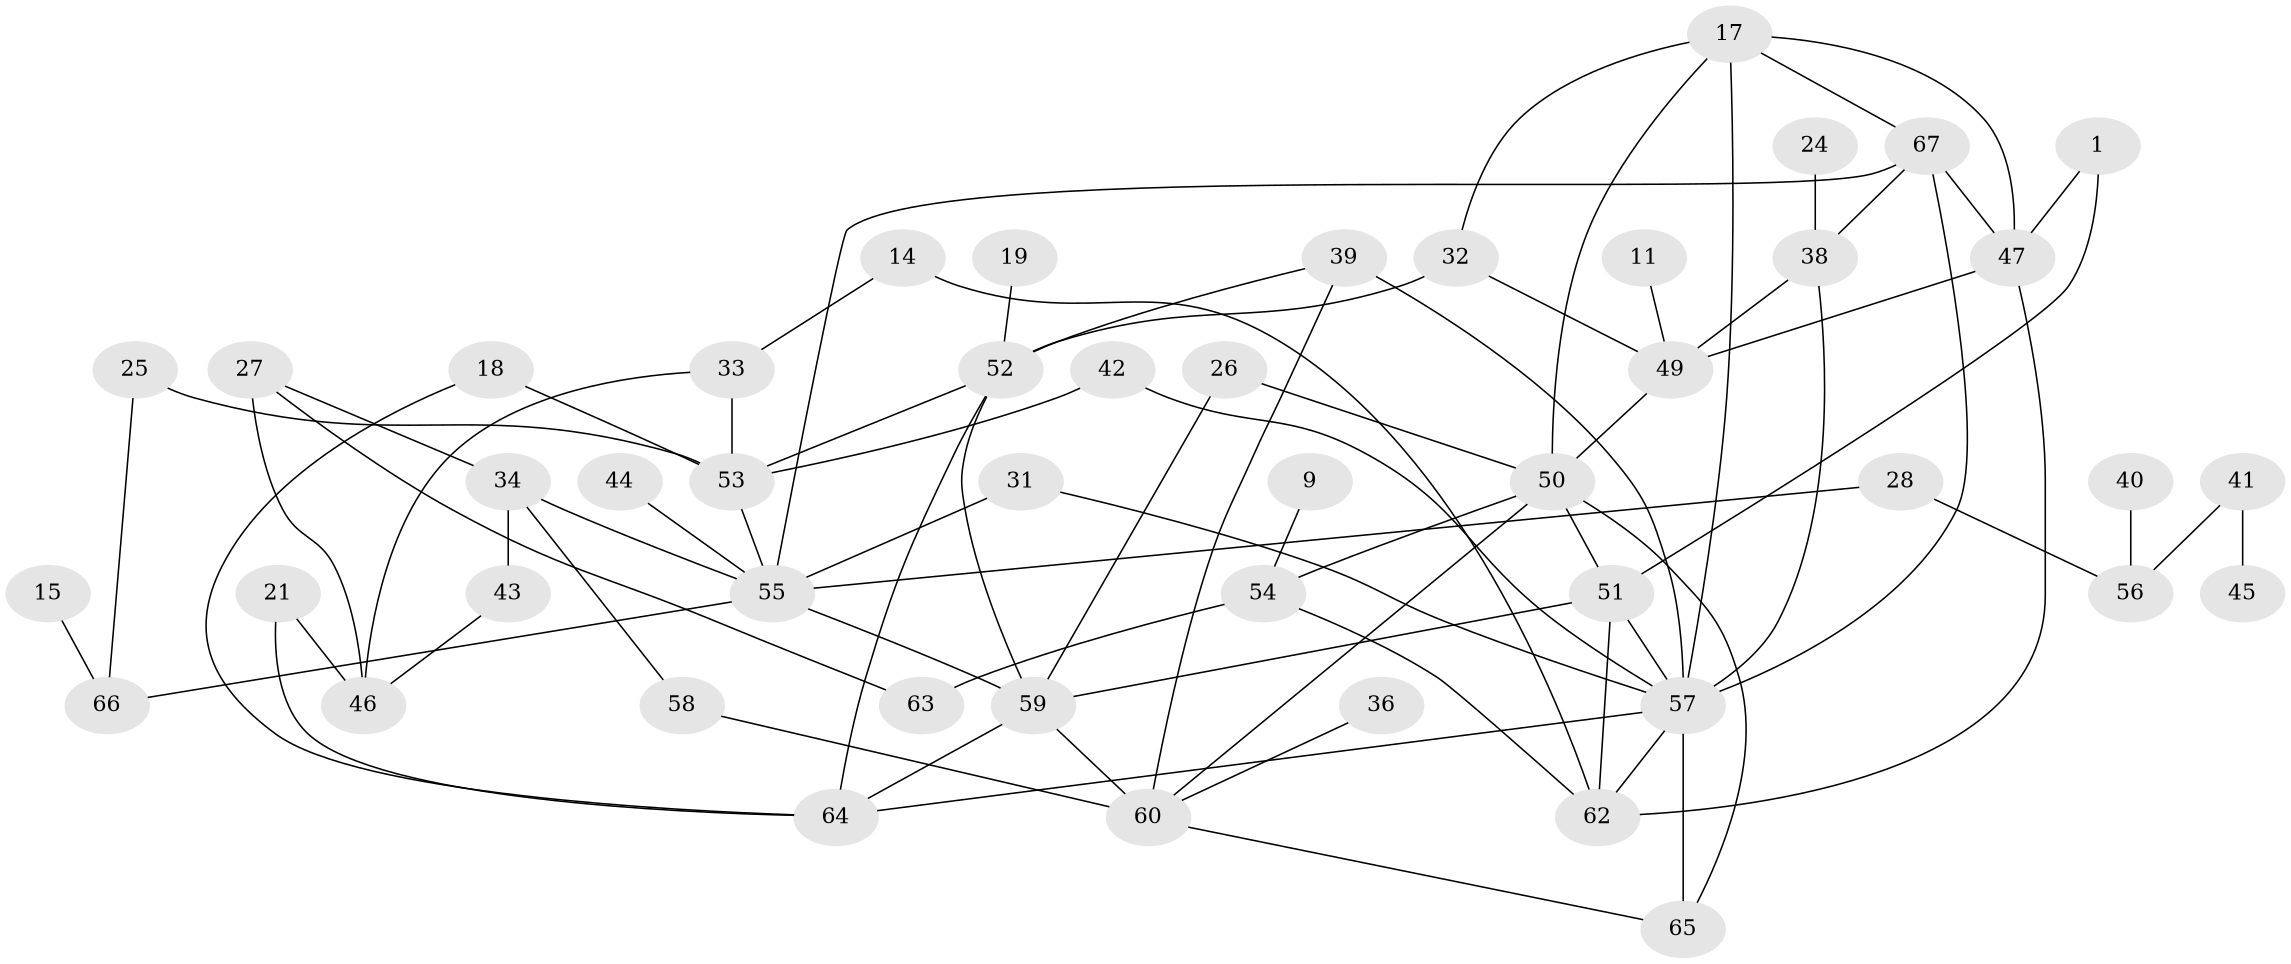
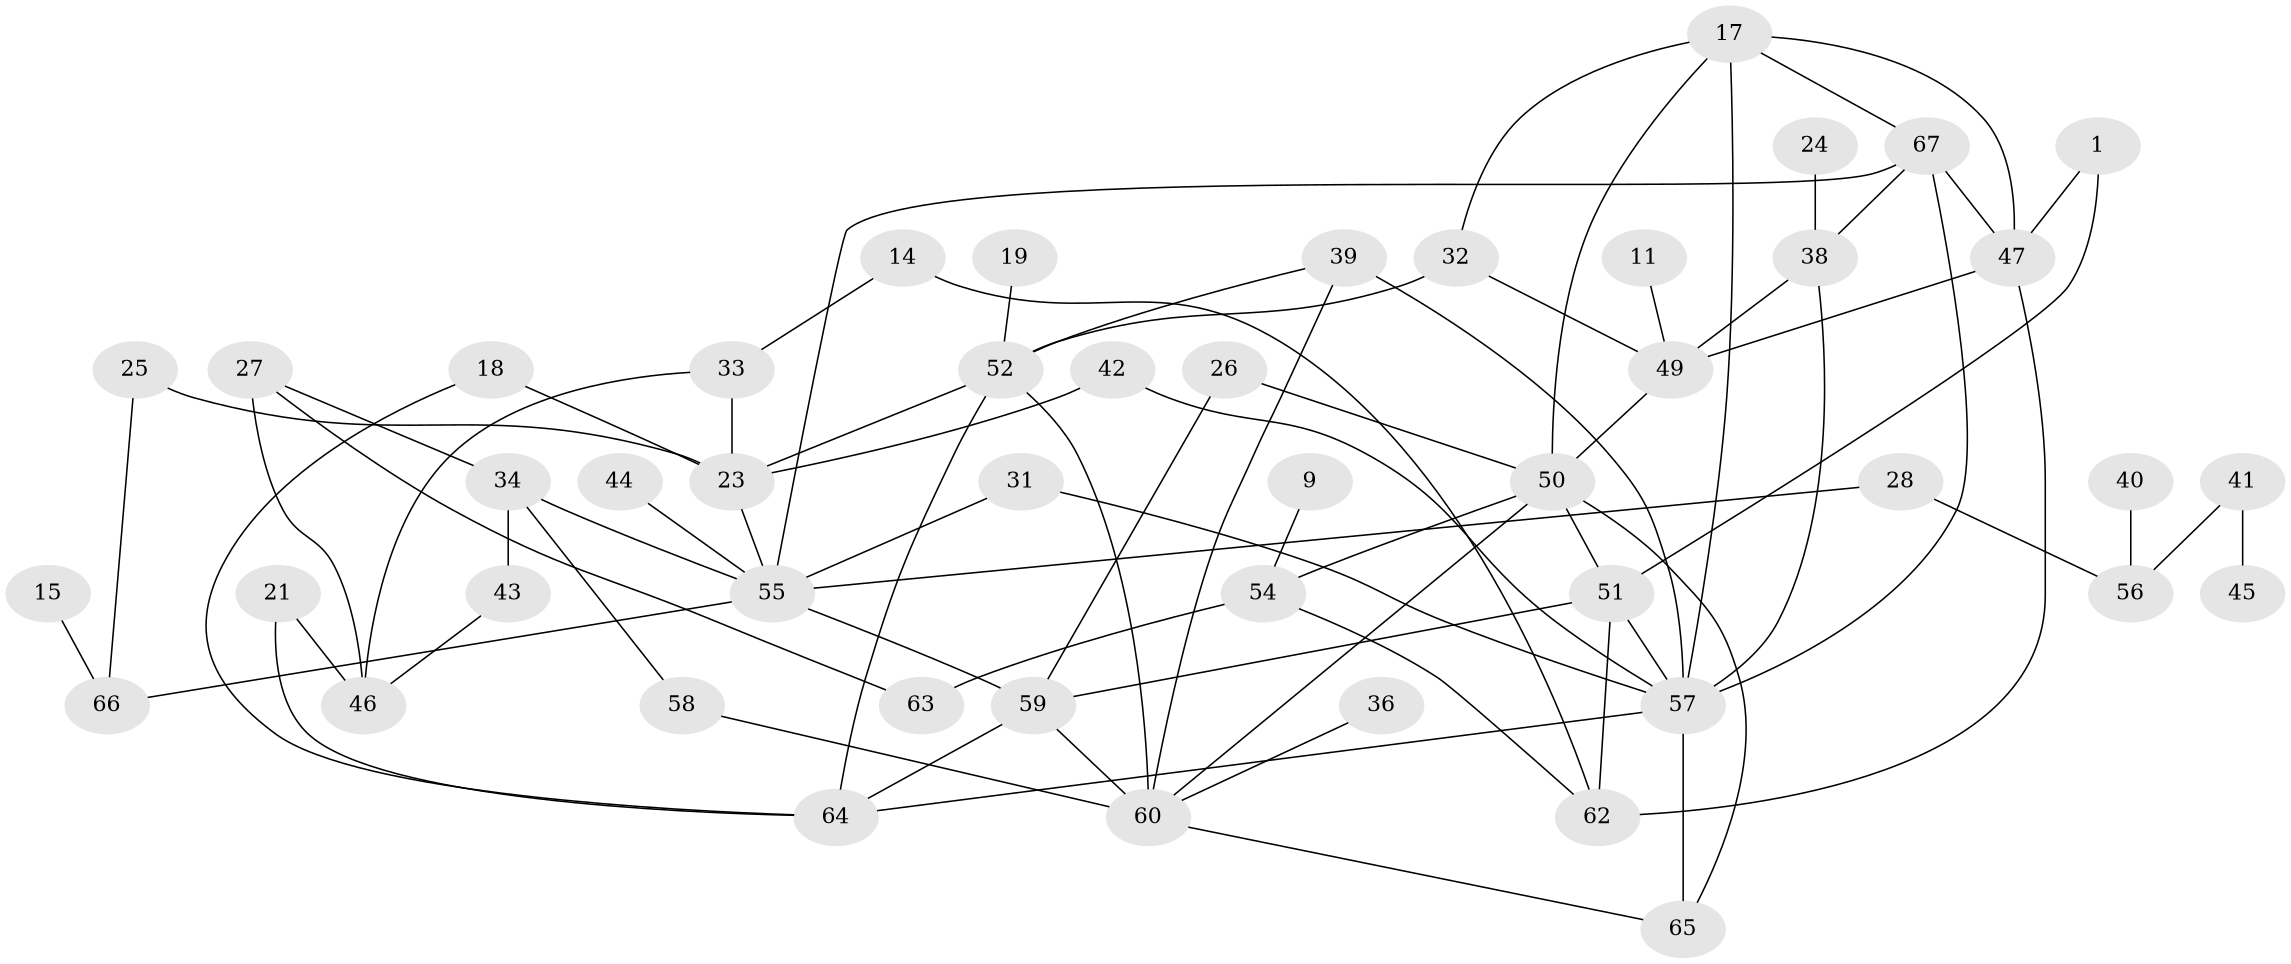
  graph {
    node [color=gray90 style=filled]
    edge [weight=1.0]
    1
    47
    51
    49
    62
    57
    59
    9
    54
    63
    11
    50
    14
    33
-   53
+   53 [label=23]
    46
    15
    66
    17
    32
    n21 [label=67]
    52
    38
    55
    60
    65
    64
    18
    19
    21
    24
    25
    26
    27
    34
    58
    43
    28
    56
    31
    36
    39
    40
    41
    45
    42
    44
    1 -- 47
    1 -- 51
    47 -- 49
    47 -- 62
    51 -- 62
    51 -- 57
    51 -- 59
    49 -- 50
-   57 -- 62
    57 -- 65
    57 -- 64
    59 -- 60 [weight=2.0]
    59 -- 64
    9 -- 54
    54 -- 62
    54 -- 63
    11 -- 49
    50 -- 51 [weight=2.0]
    50 -- 54
    50 -- 60
    50 -- 65
    14 -- 62
    14 -- 33
    33 -- 53
    33 -- 46
    53 -- 55
    15 -- 66
    17 -- 47
    17 -- 57
    17 -- 50
    17 -- 32
    17 -- n21
    32 -- 49
    32 -- 52
    n21 -- 47
    n21 -- 57
    n21 -- 38
    n21 -- 55
    52 -- 53
-   52 -- 59
+   52 -- 60
    52 -- 64
    38 -- 49
    38 -- 57
    55 -- 59
    55 -- 66
    60 -- 65
    18 -- 53
    18 -- 64
    19 -- 52
    21 -- 46
    21 -- 64
    24 -- 38
    25 -- 53
    25 -- 66
    26 -- 59
    26 -- 50
    27 -- 63
    27 -- 46 [weight=2.0]
    27 -- 34
    34 -- 55
    34 -- 58
    34 -- 43
    58 -- 60
    43 -- 46
    28 -- 55
    28 -- 56
    31 -- 57
    31 -- 55
    36 -- 60
    39 -- 57 [weight=2.0]
    39 -- 52
    39 -- 60
    40 -- 56
    41 -- 56
    41 -- 45
    42 -- 57 [weight=2.0]
    42 -- 53
    44 -- 55
  }
